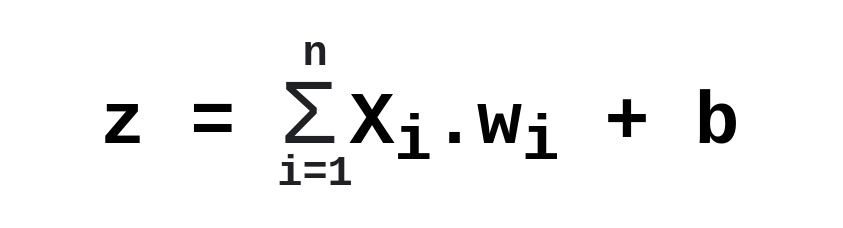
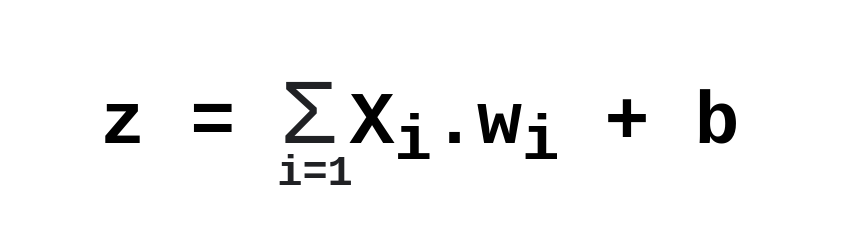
  <mxCell id="0" />
  <mxCell id="1" parent="0" />
  <mxCell id="2" value="&lt;span style=&quot;font-size: 50px;&quot;&gt;&lt;b style=&quot;&quot;&gt;&lt;font face=&quot;Courier New&quot;&gt;z =&amp;nbsp;&lt;/font&gt;&lt;/b&gt;&lt;/span&gt;&lt;span style=&quot;color: rgb(32, 33, 36); text-align: left; background-color: rgb(255, 255, 255);&quot;&gt;&lt;font face=&quot;Courier New&quot; style=&quot;&quot;&gt;&lt;span style=&quot;font-size: 62px;&quot;&gt;Σ&lt;/span&gt;&lt;/font&gt;&lt;/span&gt;&lt;span style=&quot;color: rgb(32, 33, 36); font-family: arial, sans-serif; font-size: 32px; text-align: left; background-color: rgb(255, 255, 255);&quot;&gt;&amp;nbsp;&lt;/span&gt;&lt;span style=&quot;font-size: 50px;&quot;&gt;&lt;b style=&quot;&quot;&gt;&lt;font face=&quot;Courier New&quot;&gt;X&lt;sub style=&quot;&quot;&gt;i&lt;/sub&gt;.w&lt;sub style=&quot;&quot;&gt;i&lt;/sub&gt;&amp;nbsp;+ b&lt;/font&gt;&lt;/b&gt;&lt;/span&gt;" style="text;html=1;strokeColor=none;fillColor=none;align=center;verticalAlign=middle;whiteSpace=wrap;rounded=0;shadow=1;" vertex="1" parent="1"><mxGeometry x="20" y="50" width="520" height="60" as="geometry" /></mxCell>
  <mxCell id="3" value="&lt;span style=&quot;color: rgb(32, 33, 36); text-align: left; background-color: rgb(255, 255, 255);&quot;&gt;&lt;font size=&quot;1&quot; style=&quot;&quot;&gt;&lt;b style=&quot;font-size: 28px;&quot;&gt;i=1&lt;/b&gt;&lt;/font&gt;&lt;/span&gt;" style="text;html=1;strokeColor=none;fillColor=none;align=center;verticalAlign=middle;whiteSpace=wrap;rounded=0;shadow=1;labelBackgroundColor=none;fontFamily=Courier New;fontSize=25;fontColor=#000000;" vertex="1" parent="1"><mxGeometry x="180" y="100" width="60" height="30" as="geometry" /></mxCell>
- <mxCell id="4" value="&lt;span style=&quot;color: rgb(32, 33, 36); text-align: left; background-color: rgb(255, 255, 255);&quot;&gt;&lt;font size=&quot;1&quot; style=&quot;&quot;&gt;&lt;b style=&quot;font-size: 28px;&quot;&gt;n&lt;/b&gt;&lt;/font&gt;&lt;/span&gt;" style="text;html=1;strokeColor=none;fillColor=none;align=center;verticalAlign=middle;whiteSpace=wrap;rounded=0;shadow=1;labelBackgroundColor=none;fontFamily=Courier New;fontSize=25;fontColor=#000000;" vertex="1" parent="1"><mxGeometry x="180" y="20" width="60" height="30" as="geometry" /></mxCell>
